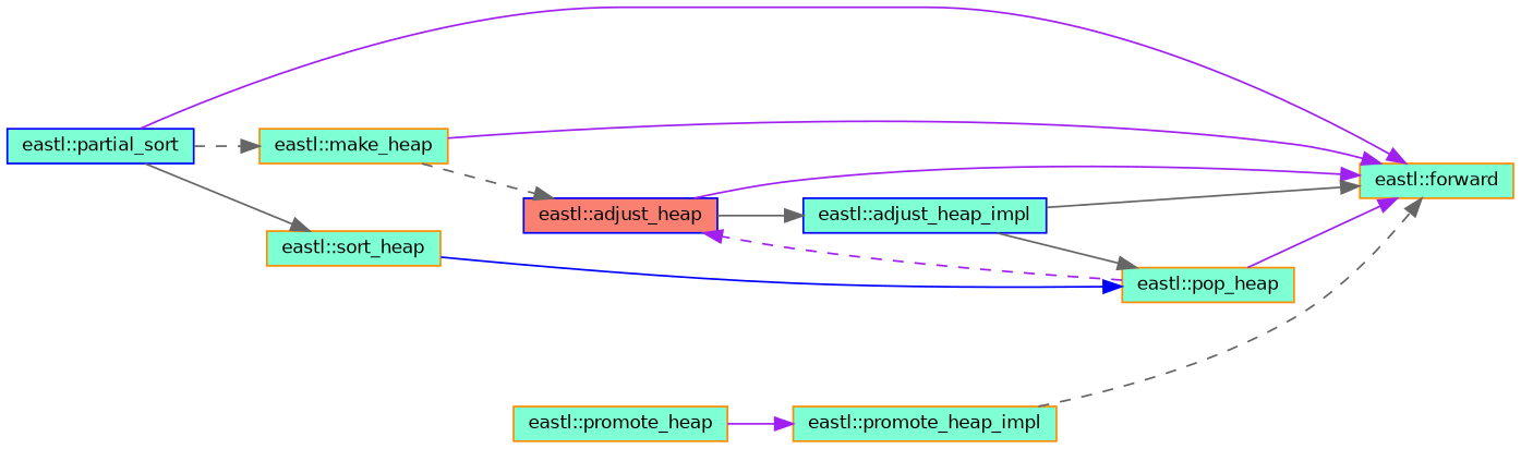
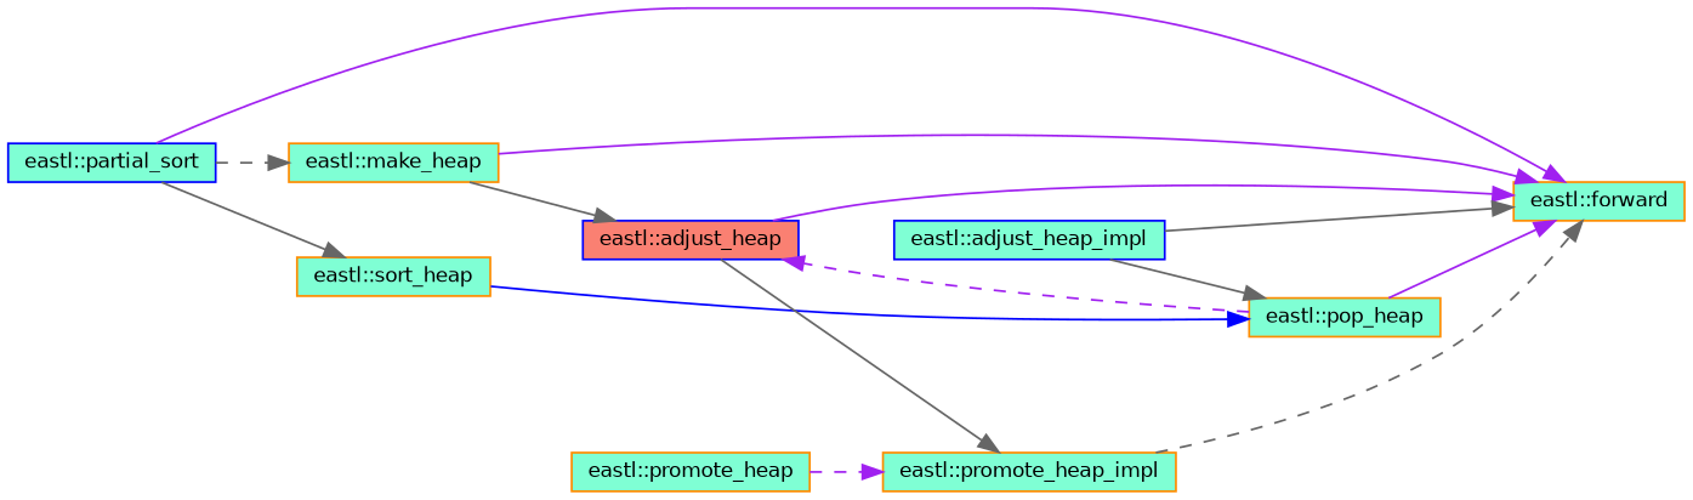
  digraph {
    rankdir=LR
    node [color=darkorange fillcolor=aquamarine fontname=Helvetica fontsize=10 shape=box style=filled]
    edge [color=gray40 fontname=Helvetica fontsize=10 labelfontname=Helvetica labelfontsize=10 style=solid]
    n1 [color=blue fontcolor=black height=0.2 label="eastl::partial_sort" width=0.4]
    n2 [height=0.2 label="eastl::forward" width=0.4]
    n3 [height=0.2 label="eastl::make_heap" width=0.4]
    n4 [height=0.2 label="eastl::sort_heap" width=0.4]
    n5 [color=blue fillcolor=salmon height=0.2 label="eastl::adjust_heap" width=0.4]
    n6 [color=blue height=0.2 label="eastl::adjust_heap_impl" width=0.4]
    n7 [height=0.2 label="eastl::pop_heap" width=0.4]
    n8 [height=0.2 label="eastl::promote_heap" width=0.4]
    n9 [height=0.2 label="eastl::promote_heap_impl" width=0.4]
    n1 -> n2 [color=purple]
    n1 -> n3 [style=dashed]
    n1 -> n4
    n3 -> n2 [color=purple]
-   n3 -> n5 [style=dashed]
+   n3 -> n5
    n4 -> n7 [color=blue]
    n5 -> n2 [color=purple]
-   n5 -> n6
+   n5 -> n9
    n6 -> n2
    n6 -> n7
    n7 -> n2 [color=purple]
    n7 -> n5 [color=purple style=dashed]
-   n8 -> n9 [color=purple]
+   n8 -> n9 [color=purple style=dashed]
    n9 -> n2 [style=dashed]
  }
